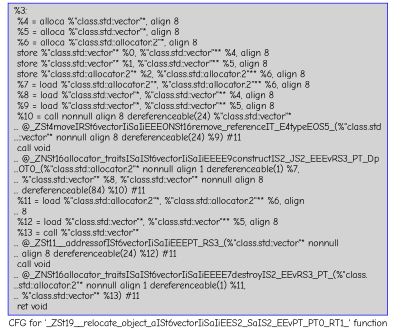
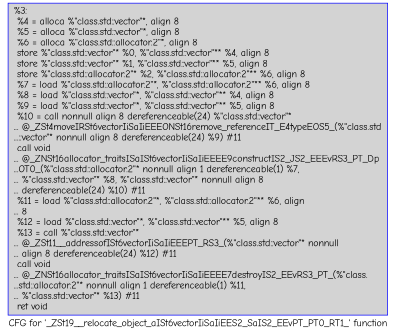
  digraph {
    label="CFG for '_ZSt19__relocate_object_aISt6vectorIiSaIiEES2_SaIS2_EEvPT_PT0_RT1_' function"
    fontname="Comic Neue"
-   n1 [color=blue fillcolor=lightgrey label="{%3:\l  %4 = alloca %\"class.std::vector\"*, align 8\l  %5 = alloca %\"class.std::vector\"*, align 8\l  %6 = alloca %\"class.std::allocator.2\"*, align 8\l  store %\"class.std::vector\"* %0, %\"class.std::vector\"** %4, align 8\l  store %\"class.std::vector\"* %1, %\"class.std::vector\"** %5, align 8\l  store %\"class.std::allocator.2\"* %2, %\"class.std::allocator.2\"** %6, align 8\l  %7 = load %\"class.std::allocator.2\"*, %\"class.std::allocator.2\"** %6, align 8\l  %8 = load %\"class.std::vector\"*, %\"class.std::vector\"** %4, align 8\l  %9 = load %\"class.std::vector\"*, %\"class.std::vector\"** %5, align 8\l  %10 = call nonnull align 8 dereferenceable(24) %\"class.std::vector\"*\l... @_ZSt4moveIRSt6vectorIiSaIiEEEONSt16remove_referenceIT_E4typeEOS5_(%\"class.std\l...::vector\"* nonnull align 8 dereferenceable(24) %9) #11\l  call void\l... @_ZNSt16allocator_traitsISaISt6vectorIiSaIiEEEE9constructIS2_JS2_EEEvRS3_PT_Dp\l...OT0_(%\"class.std::allocator.2\"* nonnull align 1 dereferenceable(1) %7,\l... %\"class.std::vector\"* %8, %\"class.std::vector\"* nonnull align 8\l... dereferenceable(84) %10) #11\l  %11 = load %\"class.std::allocator.2\"*, %\"class.std::allocator.2\"** %6, align\l... 8\l  %12 = load %\"class.std::vector\"*, %\"class.std::vector\"** %5, align 8\l  %13 = call %\"class.std::vector\"*\l... @_ZSt11__addressofISt6vectorIiSaIiEEEPT_RS3_(%\"class.std::vector\"* nonnull\l... align 8 dereferenceable(24) %12) #11\l  call void\l... @_ZNSt16allocator_traitsISaISt6vectorIiSaIiEEEE7destroyIS2_EEvRS3_PT_(%\"class.\l...std::allocator.2\"* nonnull align 1 dereferenceable(1) %11,\l... %\"class.std::vector\"* %13) #11\l  ret void\l}" shape=record style=filled fontname="Comic Neue"]
+   n1 [color=blue fillcolor=lightgrey label="{%3:\l  %4 = alloca %\"class.std::vector\"*, align 8\l  %5 = alloca %\"class.std::vector\"*, align 8\l  %6 = alloca %\"class.std::allocator.2\"*, align 8\l  store %\"class.std::vector\"* %0, %\"class.std::vector\"** %4, align 8\l  store %\"class.std::vector\"* %1, %\"class.std::vector\"** %5, align 8\l  store %\"class.std::allocator.2\"* %2, %\"class.std::allocator.2\"** %6, align 8\l  %7 = load %\"class.std::allocator.2\"*, %\"class.std::allocator.2\"** %6, align 8\l  %8 = load %\"class.std::vector\"*, %\"class.std::vector\"** %4, align 8\l  %9 = load %\"class.std::vector\"*, %\"class.std::vector\"** %5, align 8\l  %10 = call nonnull align 8 dereferenceable(24) %\"class.std::vector\"*\l... @_ZSt4moveIRSt6vectorIiSaIiEEEONSt16remove_referenceIT_E4typeEOS5_(%\"class.std\l...::vector\"* nonnull align 8 dereferenceable(24) %9) #11\l  call void\l... @_ZNSt16allocator_traitsISaISt6vectorIiSaIiEEEE9constructIS2_JS2_EEEvRS3_PT_Dp\l...OT0_(%\"class.std::allocator.2\"* nonnull align 1 dereferenceable(1) %7,\l... %\"class.std::vector\"* %8, %\"class.std::vector\"* nonnull align 8\l... dereferenceable(24) %10) #11\l  %11 = load %\"class.std::allocator.2\"*, %\"class.std::allocator.2\"** %6, align\l... 8\l  %12 = load %\"class.std::vector\"*, %\"class.std::vector\"** %5, align 8\l  %13 = call %\"class.std::vector\"*\l... @_ZSt11__addressofISt6vectorIiSaIiEEEPT_RS3_(%\"class.std::vector\"* nonnull\l... align 8 dereferenceable(24) %12) #11\l  call void\l... @_ZNSt16allocator_traitsISaISt6vectorIiSaIiEEEE7destroyIS2_EEvRS3_PT_(%\"class.\l...std::allocator.2\"* nonnull align 1 dereferenceable(1) %11,\l... %\"class.std::vector\"* %13) #11\l  ret void\l}" shape=record style=filled fontname="Comic Neue"]
  }
